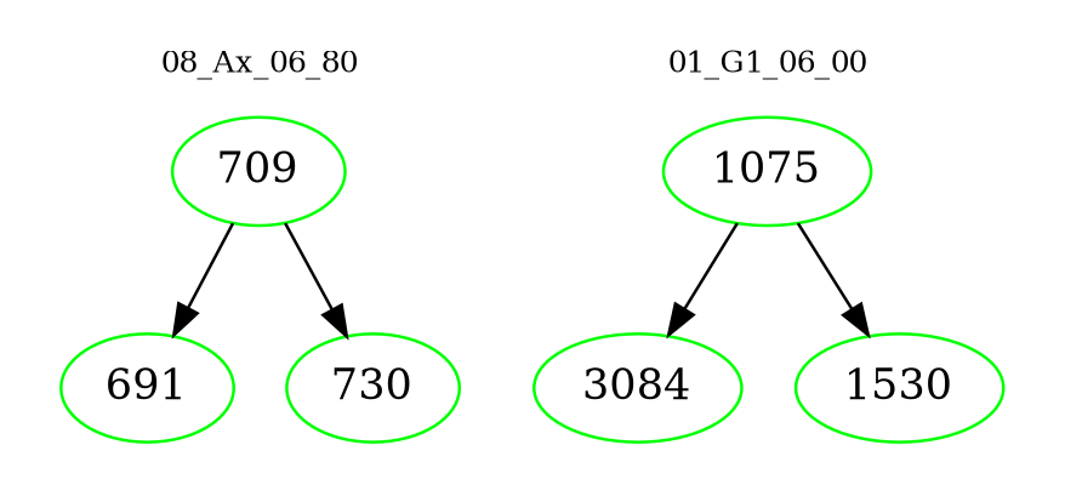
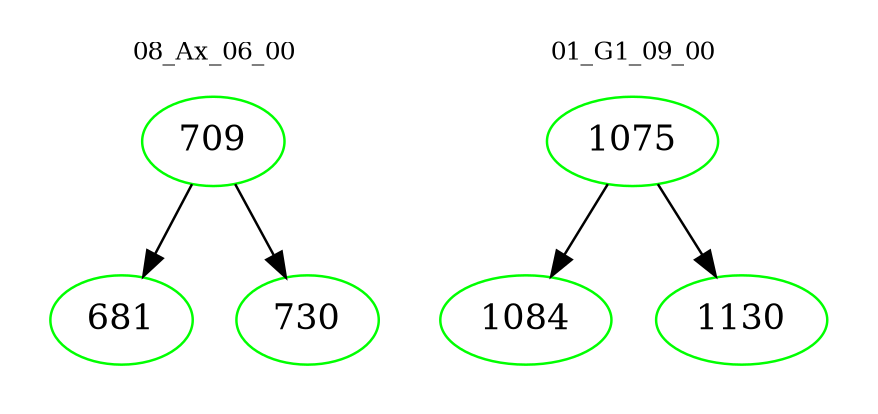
  digraph {
    node [color=green]
    edge [color=black]
    n1 [label=709]
-   n2 [label=691]
+   n2 [label=681]
    n3 [label=730]
-   n4 [label=3084]
+   n4 [label=1084]
    n5 [label=1075]
-   n6 [label=1530]
+   n6 [label=1130]
    subgraph cluster_1 {
      color=white
      fontsize=10
-     label="08_Ax_06_80"
+     label="08_Ax_06_00"
      n1
      n2
      n3
    }
    subgraph cluster_2 {
      color=white
      fontsize=10
-     label="01_G1_06_00"
+     label="01_G1_09_00"
      n4
      n5
      n6
    }
    n1 -> n2
    n1 -> n3
    n5 -> n4
    n5 -> n6
  }
